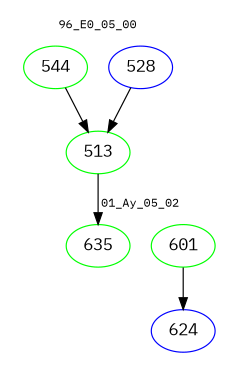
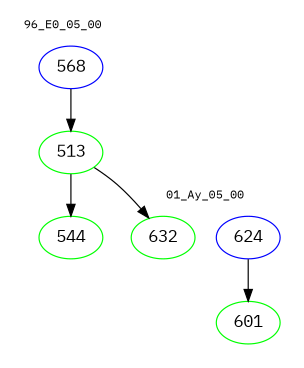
  digraph {
    fontname="IBM Plex Mono"
    node [color=green fontname="IBM Plex Mono"]
    edge [color=black fontname="IBM Plex Mono"]
    n1 [color=blue label=624]
    n2 [label=601]
-   n3 [label=635]
-   n4 [color=blue label=528]
+   n3 [label=632]
+   n4 [color=blue label=568]
    n5 [label=513]
    n6 [label=544]
    subgraph cluster_1 {
      color=white
      fontsize=10
-     label="01_Ay_05_02"
+     label="01_Ay_05_00"
      n1
      n2
      n3
    }
    subgraph cluster_2 {
      color=white
      fontsize=10
      label="96_E0_05_00"
      n4
      n5
      n6
    }
-   n2 -> n1
+   n1 -> n2
    n4 -> n5
    n5 -> n3
-   n6 -> n5
+   n5 -> n6
  }
